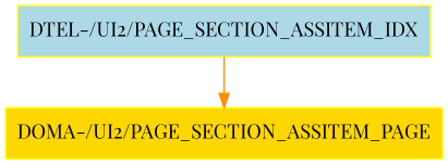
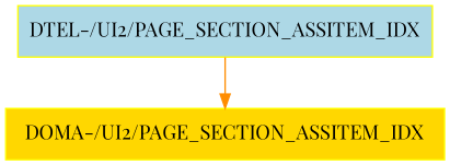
  digraph {
    fontname="Playfair Display"
    node [color=yellow shape=box style=filled fontname="Playfair Display"]
    "DTEL-/UI2/PAGE_SECTION_ASSITEM_IDX" [fillcolor=lightblue]
-   "DOMA-/UI2/PAGE_SECTION_ASSITEM_IDX" [fillcolor=gold label="DOMA-/UI2/PAGE_SECTION_ASSITEM_PAGE"]
+   "DOMA-/UI2/PAGE_SECTION_ASSITEM_IDX" [fillcolor=gold]
    "DTEL-/UI2/PAGE_SECTION_ASSITEM_IDX" -> "DOMA-/UI2/PAGE_SECTION_ASSITEM_IDX" [color=darkorange fontname="Playfair Display"]
  }
